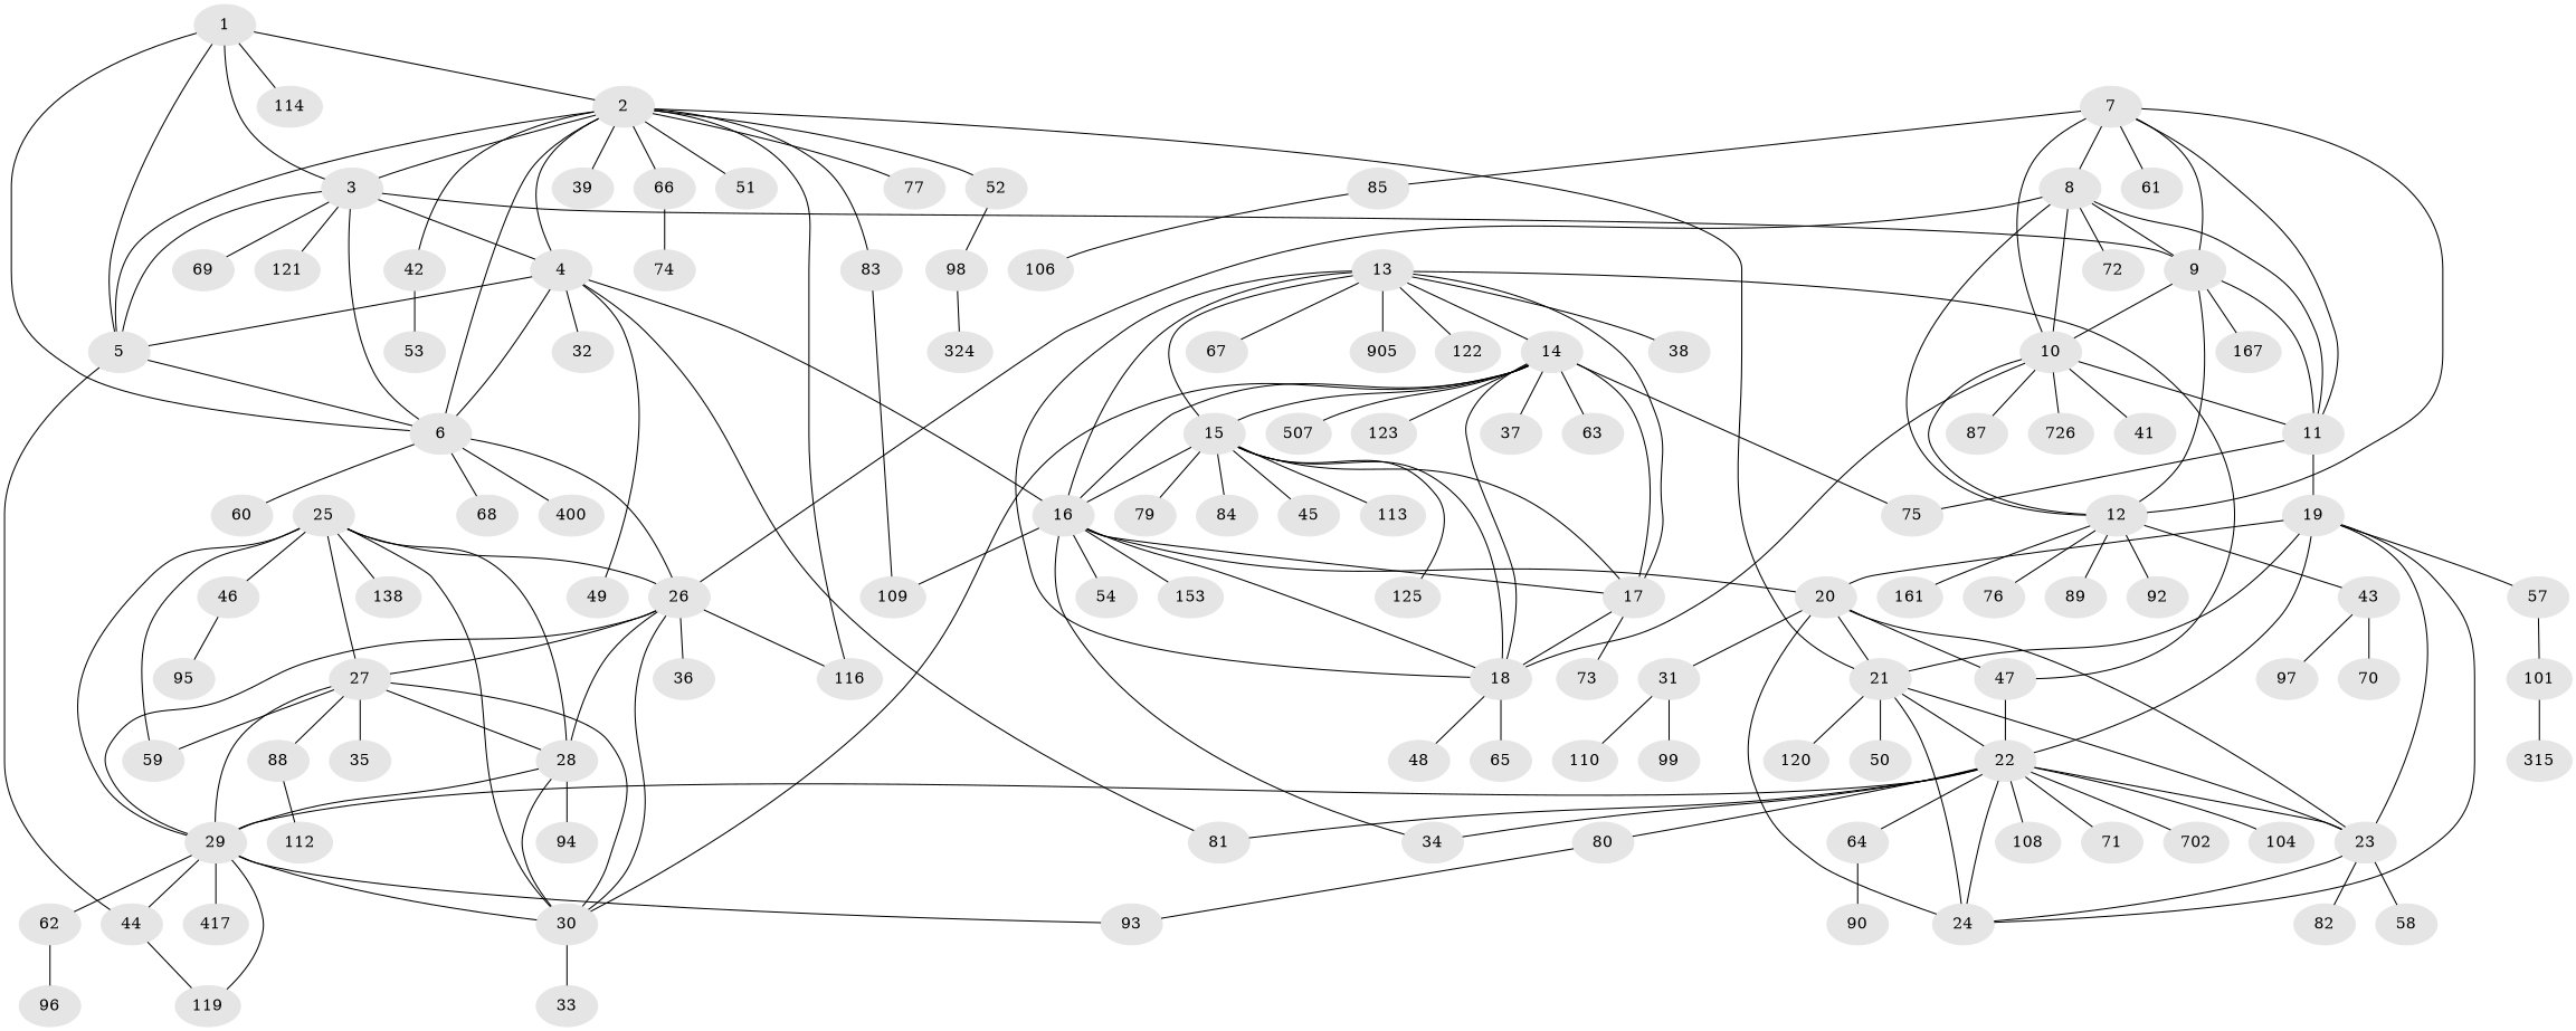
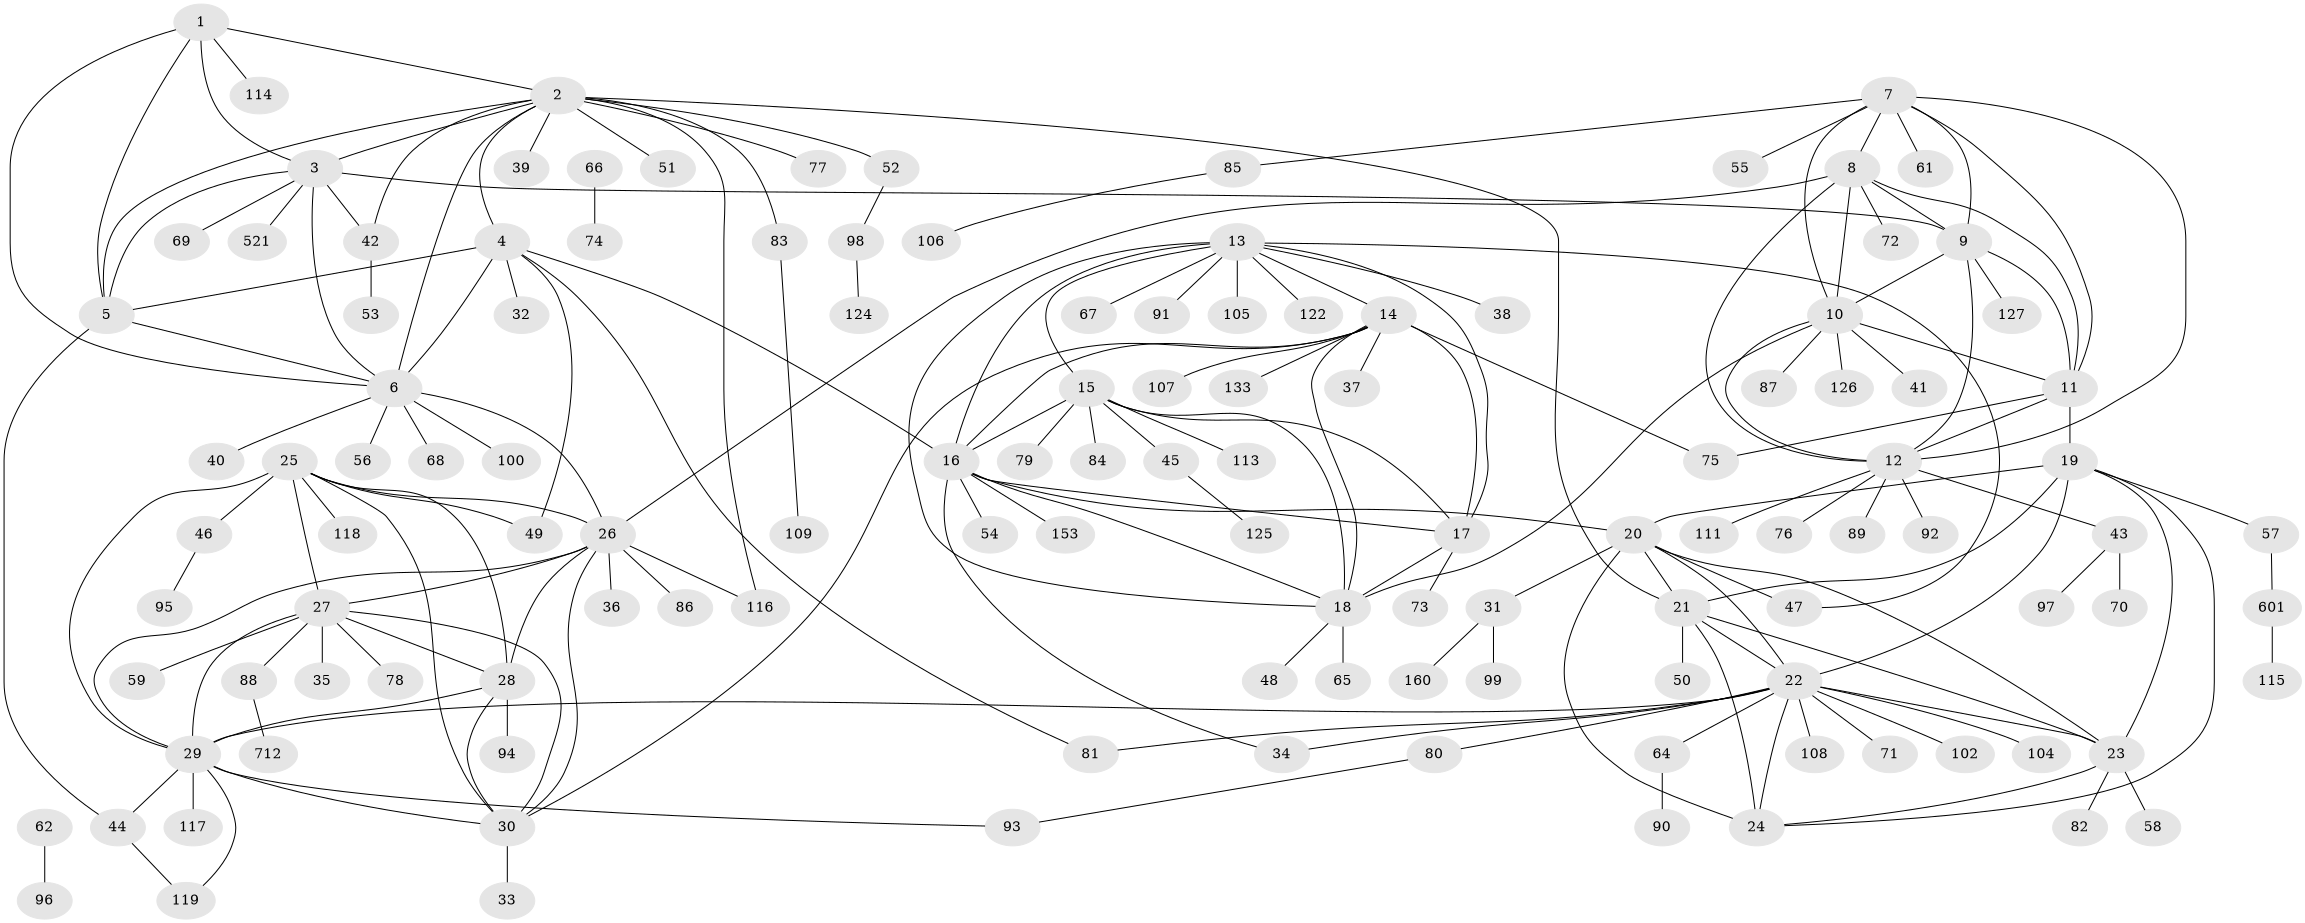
  graph {
    node [color=gray90 style=filled]
    1
    2
    3
    5
    6
    114
    4
    21
    39
    42
    51
    52
    66
    77
    83
    116
    9
    69
-   121
+   121 [label=521]
    16
    32
    49
    81
    44
    26
-   40 [label=60]
+   40
+   56
    68
-   100 [label=400]
+   100
    22
    23
    24
    50
-   120
    53
    98
    74
    109
    10
    11
    12
-   127 [label=167]
+   127
    18
    17
    20
    34
    54
    n48 [label=153]
    119
    30
    29
    27
    28
    36
+   86
    7
    8
+   55
    61
    85
    72
    41
    87
-   126 [label=726]
+   126
    19
    75
    43
    76
    89
    92
-   111 [label=161]
+   111
    106
    48
    65
    57
    70
    97
    13
    14
    15
    38
    47
    67
-   105 [label=905]
+   91
+   105
    122
    37
-   63
-   107 [label=507]
-   123
+   107
+   123 [label=133]
    45
    79
    84
    113
    125
    73
    33
    31
    64
    71
    80
-   102 [label=702]
+   102
    104
    108
    58
    82
-   101
+   101 [label=601]
    99
-   110
+   110 [label=160]
    62
    93
-   117 [label=417]
+   117
    90
    25
    46
-   118 [label=138]
+   118
    35
    59
+   78
    88
    94
    95
-   112
+   112 [label=712]
    96
-   124 [label=324]
-   115 [label=315]
+   124
+   115
    1 -- 2
    1 -- 3
    1 -- 5
    1 -- 6
    1 -- 114
    2 -- 3
    2 -- 5
    2 -- 6
    2 -- 4
    2 -- 21
    2 -- 39
    2 -- 42
    2 -- 51
    2 -- 52
-   2 -- 66
    2 -- 77
    2 -- 83
    2 -- 116
    3 -- 5
    3 -- 6
-   3 -- 4
+   3 -- 42
    3 -- 9
    3 -- 69
    3 -- 121
    5 -- 6
    5 -- 44
    6 -- 26
    6 -- 40
+   6 -- 56
    6 -- 68
    6 -- 100
    4 -- 5
    4 -- 6
    4 -- 16
    4 -- 32
    4 -- 49
    4 -- 81
    21 -- 22
    21 -- 23
    21 -- 24
    21 -- 50
-   21 -- 120
    42 -- 53
    52 -- 98
    66 -- 74
    83 -- 109
    9 -- 10
    9 -- 11
    9 -- 12
    9 -- 127
-   16 -- 109
    16 -- 18
    16 -- 17
    16 -- 20
    16 -- 34
    16 -- 54
    16 -- n48
    44 -- 119
    26 -- 116
    26 -- 30
    26 -- 29
    26 -- 27
    26 -- 28
    26 -- 36
+   26 -- 86
    22 -- 81
    22 -- 23
    22 -- 24
    22 -- 34
    22 -- 29
    22 -- 64
    22 -- 71
    22 -- 80
    22 -- 102
    22 -- 104
    22 -- 108
    23 -- 24
    23 -- 58
    23 -- 82
    98 -- 124
    10 -- 11
    10 -- 12
    10 -- 18
    10 -- 41
    10 -- 87
    10 -- 126
+   11 -- 12
    11 -- 19
    11 -- 75
    12 -- 43
    12 -- 76
    12 -- 89
    12 -- 92
    12 -- 111
    18 -- 48
    18 -- 65
    17 -- 18
    17 -- 73
    20 -- 21
-   47 -- 22
+   20 -- 22
    20 -- 23
    20 -- 24
    20 -- 47
    20 -- 31
    30 -- 33
    29 -- 44
    29 -- 119
    29 -- 30
-   29 -- 62
    29 -- 93
    29 -- 117
    27 -- 30
    27 -- 29
    27 -- 28
    27 -- 35
    27 -- 59
+   27 -- 78
    27 -- 88
    28 -- 30
    28 -- 29
    28 -- 94
    7 -- 9
    7 -- 10
    7 -- 11
    7 -- 12
    7 -- 8
+   7 -- 55
    7 -- 61
    7 -- 85
    8 -- 9
    8 -- 26
    8 -- 10
    8 -- 11
    8 -- 12
    8 -- 72
    85 -- 106
    19 -- 21
    19 -- 22
    19 -- 23
    19 -- 24
    19 -- 20
    19 -- 57
    43 -- 70
    43 -- 97
    57 -- 101
    13 -- 16
    13 -- 18
    13 -- 17
    13 -- 14
    13 -- 15
    13 -- 38
    13 -- 47
    13 -- 67
+   13 -- 91
    13 -- 105
    13 -- 122
    14 -- 16
    14 -- 18
    14 -- 17
    14 -- 30
    14 -- 75
-   14 -- 15
    14 -- 37
-   14 -- 63
    14 -- 107
    14 -- 123
    15 -- 16
    15 -- 18
    15 -- 17
    15 -- 45
    15 -- 79
    15 -- 84
    15 -- 113
-   15 -- 125
+   45 -- 125
    31 -- 99
    31 -- 110
    64 -- 90
    80 -- 93
    101 -- 115
    62 -- 96
-   25 -- 59
+   25 -- 49
    25 -- 26
    25 -- 30
    25 -- 29
    25 -- 27
    25 -- 28
    25 -- 46
    25 -- 118
    46 -- 95
    88 -- 112
  }
